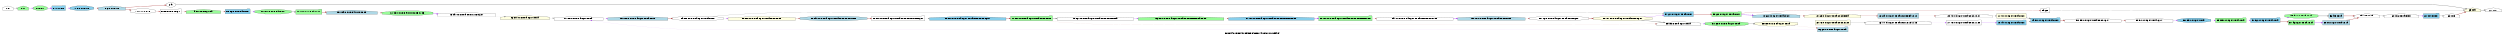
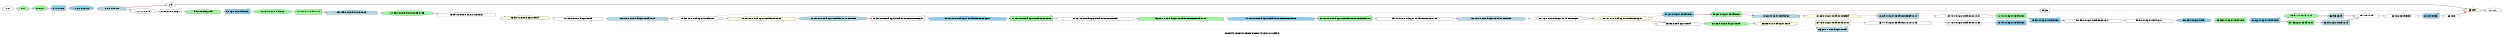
  digraph {
    fontname="DejaVu Sans"
    label="Control-flow-graph for register allocator (function _mundefine)"
    rankdir=LR
    node [fillcolor=white fontname="DejaVu Sans" shape=house style=filled]
    edge [color=brown fontname="DejaVu Sans" style=bold]
    n1 [label="0, 0: "]
    n2 [fillcolor=palegreen label="1, 1: "]
    n3 [fillcolor=palegreen label="2, 3: 0 1 " shape=octagon]
    n4 [fillcolor=skyblue label="3, 4: 0 1 2 3 " shape=folder]
    n5 [fillcolor=skyblue label="4, 5: 0 1 2 3 4 5 " shape=octagon]
    n6 [fillcolor=lightblue label="5, 6: 0 1 2 3 4 5 "]
    n7 [label="6, 9: " shape=octagon]
    n8 [label="7, 10: 0 1 2 3 4 5 " shape=octagon]
    n9 [fillcolor=lightyellow label="63, 109: "]
    n10 [label="8, 13: 0 1 2 3 4 5 6 7 " shape=folder]
    n11 [label="64, 110: "]
    n12 [fillcolor=palegreen label="9, 14: 0 1 2 3 6 7 8 9 "]
    n13 [fillcolor=skyblue label="10, 16: 0 1 2 3 8 9 10 11 " shape=folder]
    n14 [fillcolor=palegreen label="11, 117: 0 1 2 3 8 9 10 11 " shape=octagon]
    n15 [fillcolor=palegreen label="12, 118: 0 1 2 3 8 9 10 11 " shape=folder]
    n16 [fillcolor=lightblue label="13, 119: 0 1 2 3 8 9 10 11 12 13 "]
    n17 [fillcolor=palegreen label="14, 18: 0 1 2 3 8 9 10 11 12 13 14 15 " shape=octagon]
    n18 [label="15, 19: 0 1 2 3 8 9 10 11 14 15 16 17 "]
    n19 [fillcolor=lightyellow label="16, 20: 0 1 2 3 8 9 16 17 18 19 "]
    n20 [label="17, 22: 0 1 2 3 8 9 16 17 18 19 "]
    n21 [fillcolor=lightblue label="18, 112: 0 1 2 3 8 9 16 17 18 19 20 21 "]
    n22 [label="19, 23: 0 1 2 3 8 9 16 17 18 19 20 21 " shape=octagon]
    n23 [fillcolor=lightyellow label="20, 28: 0 1 2 3 8 9 16 17 18 19 20 21 22 23 "]
    n24 [fillcolor=skyblue label="37, 61: 0 1 16 17 18 19 20 21 " shape=folder]
    n25 [fillcolor=lightblue label="21, 29: 0 1 2 3 8 9 16 17 18 19 20 21 22 23 24 25 " shape=octagon]
    n26 [fillcolor=palegreen label="38, 62: 0 1 16 17 18 19 20 21 " shape=folder]
    n27 [label="22, 30: 0 1 2 3 8 9 16 17 18 19 20 21 22 23 24 25 26 27 " shape=folder]
    n28 [fillcolor=skyblue label="23, 31: 0 1 2 3 8 9 16 17 18 19 20 21 22 23 26 27 "]
    n29 [fillcolor=palegreen label="24, 32: 0 1 2 3 8 9 16 17 18 19 20 21 22 23 " shape=folder]
    n30 [label="25, 36: 0 1 2 3 8 9 16 17 18 19 20 21 22 23 28 29 "]
    n31 [label="33, 52: 2 3 8 9 16 17 18 19 "]
    n32 [fillcolor=palegreen label="26, 38: 0 1 2 3 8 9 16 17 18 19 20 21 22 23 28 29 30 31 "]
    n33 [fillcolor=palegreen label="34, 53: 0 1 2 3 8 9 16 17 18 19 " shape=octagon]
    n34 [fillcolor=skyblue label="27, 42: 0 1 2 3 8 9 16 17 18 19 20 21 22 23 30 31 32 33 "]
    n35 [fillcolor=palegreen label="28, 43: 0 1 2 3 8 9 16 17 18 19 20 21 30 31 32 33 34 35 " shape=folder]
    n36 [label="29, 44: 0 1 2 3 8 9 16 17 18 19 20 21 30 31 34 35 "]
    n37 [fillcolor=lightblue label="30, 45: 0 1 2 3 8 9 16 17 18 19 20 21 34 35 "]
    n38 [label="31, 46: 0 1 2 3 8 9 16 17 18 19 20 21 36 37 " shape=octagon]
    n39 [fillcolor=lightyellow label="32, 47: 0 1 2 3 8 9 16 17 18 19 20 21 36 37 " shape=octagon]
    n40 [fillcolor=lightyellow label="35, 58: 0 1 2 3 8 9 16 17 18 19 " shape=octagon]
    n41 [fillcolor=lightblue label="36, 60: 0 1 2 3 8 9 16 17 18 19 " shape=folder]
    n42 [label="39, 65: " shape=folder]
    n43 [fillcolor=lightblue label="40, 66: 0 1 16 17 18 19 20 21 "]
    n44 [fillcolor=lightyellow label="41, 68: 0 1 16 17 18 19 20 21 38 39 "]
    n45 [fillcolor=lightblue label="42, 69: 0 1 16 17 18 19 20 21 38 39 40 41 " shape=folder]
    n46 [label="43, 70: 0 1 16 17 18 19 20 21 40 41 "]
-   n47 [fillcolor=lightyellow label="44, 71: 0 1 16 17 18 19 20 21 " shape=folder]
+   n47 [fillcolor=palegreen label="44, 71: 0 1 16 17 18 19 20 21 " shape=folder]
    n48 [fillcolor=skyblue label="49, 80: 0 1 16 17 18 19 20 21 " shape=folder]
    n49 [fillcolor=lightyellow label="45, 75: 0 1 16 17 18 19 20 21 42 43 " shape=folder]
    n50 [label="46, 77: 0 1 16 17 18 19 20 21 42 43 44 45 "]
    n51 [label="50, 83: 0 1 16 17 18 19 20 21 46 47 "]
    n52 [label="47, 78: 0 1 16 17 18 19 20 21 44 45 " shape=folder]
    n53 [fillcolor=skyblue label="48, 79: 0 1 16 17 18 19 20 21 " shape=folder]
    n54 [label="51, 84: 0 1 16 17 18 19 46 47 "]
    n55 [fillcolor=skyblue label="52, 85: 0 1 16 17 18 19 " shape=octagon]
    n56 [fillcolor=palegreen label="53, 113: 0 1 16 17 18 19 48 49 " shape=folder]
    n57 [fillcolor=skyblue label="54, 86: 0 1 16 17 18 19 48 49 " shape=folder]
    n58 [fillcolor=palegreen label="55, 94: 0 1 18 19 48 49 " shape=octagon]
    n59 [fillcolor=palegreen label="57, 96: 16 17 18 19 48 49 " shape=folder]
    n60 [fillcolor=lightblue label="56, 95: 18 19 " shape=folder]
    n61 [fillcolor=lightblue label="58, 104: 16 17 18 19 48 49 " shape=folder]
    n62 [label="59, 105: 18 19 "]
    n63 [label="60, 106: 18 19 50 51 "]
    n64 [fillcolor=skyblue label="61, 107: 50 51 " shape=folder]
    n65 [label="62, 108: "]
    n1 -> n2 [color=gray40 style=solid]
    n2 -> n3 [color=purple style=solid]
    n3 -> n4 [color=purple]
    n4 -> n5 [color=purple style=dotted]
    n5 -> n6 [style=dotted]
    n6 -> n7
    n6 -> n8
    n7 -> n9 [color=gray40]
    n8 -> n10 [style=solid]
    n9 -> n11 [color=gray40]
    n10 -> n12 [style=dotted]
    n12 -> n13 [style=dotted]
    n13 -> n14 [color=purple style=dotted]
    n14 -> n15 [color=gray40]
    n15 -> n16
    n16 -> n17 [style=dotted]
    n17 -> n18 [color=purple]
    n18 -> n19 [color=gray40 style=dotted]
    n19 -> n20 [color=gray40 style=dotted]
    n20 -> n21 [color=purple style=dotted]
    n21 -> n22
    n22 -> n23 [color=purple style=dotted]
    n22 -> n24 [color=gray40 style=solid]
    n23 -> n25 [style=solid]
    n24 -> n26
    n25 -> n27
    n26 -> n42 [style=solid]
    n26 -> n43 [color=purple]
    n27 -> n28 [color=gray40 style=dotted]
    n28 -> n29
    n29 -> n30 [color=gray40]
    n29 -> n31 [style=dotted]
    n30 -> n32 [color=purple style=solid]
    n31 -> n33 [color=purple style=dotted]
    n32 -> n34 [style=dotted]
    n33 -> n40 [color=gray40]
    n34 -> n35 [color=purple]
    n35 -> n36 [style=dotted]
    n36 -> n37 [color=purple]
    n37 -> n38 [style=dotted]
    n38 -> n39
    n39 -> n24 [color=purple style=solid]
    n39 -> n31 [color=gray40]
    n40 -> n41 [style=dotted]
    n41 -> n20 [color=purple style=dotted]
    n42 -> n9 [color=gray40 style=solid]
    n43 -> n44 [style=dotted]
    n44 -> n45 [style=solid]
    n45 -> n46 [style=dotted]
    n46 -> n47 [color=gray40 style=dotted]
    n47 -> n48 [color=gray40]
    n48 -> n51
    n49 -> n50 [color=gray40 style=solid]
    n50 -> n52 [color=purple style=dotted]
    n51 -> n54 [style=solid]
    n52 -> n53 [color=purple style=solid]
    n53 -> n48 [color=gray40 style=dotted]
    n54 -> n55 [color=purple style=solid]
    n55 -> n56 [color=purple style=dotted]
    n56 -> n57 [color=purple style=dotted]
    n57 -> n58 [color=purple style=dotted]
    n57 -> n59
    n58 -> n60 [color=gray40]
    n59 -> n61 [color=purple]
    n60 -> n62
    n61 -> n62
    n62 -> n63 [color=gray40 style=solid]
    n63 -> n64 [color=purple style=solid]
    n64 -> n65 [color=gray40 style=solid]
    n65 -> n9
  }
